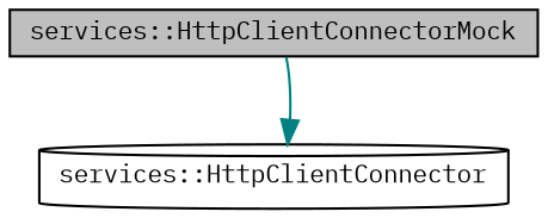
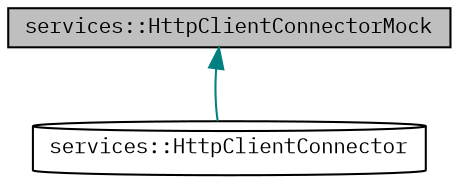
  digraph {
    fontname="IBM Plex Mono"
    node [color=black fontname="IBM Plex Mono" fontsize=10 style=filled]
    n1 [fillcolor=grey75 fontcolor=black height=0.2 label="services::HttpClientConnectorMock" shape=box width=0.4]
    n2 [fillcolor=white height=0.2 label="services::HttpClientConnector" shape=cylinder width=0.4]
-   n2 -> n1 [color=teal dir=back fontname="IBM Plex Mono" fontsize=10 labelfontname=Helvetica labelfontsize=10 style=solid]
+   n1 -> n2 [color=teal dir=back fontname="IBM Plex Mono" fontsize=10 labelfontname=Helvetica labelfontsize=10 style=solid]
  }
